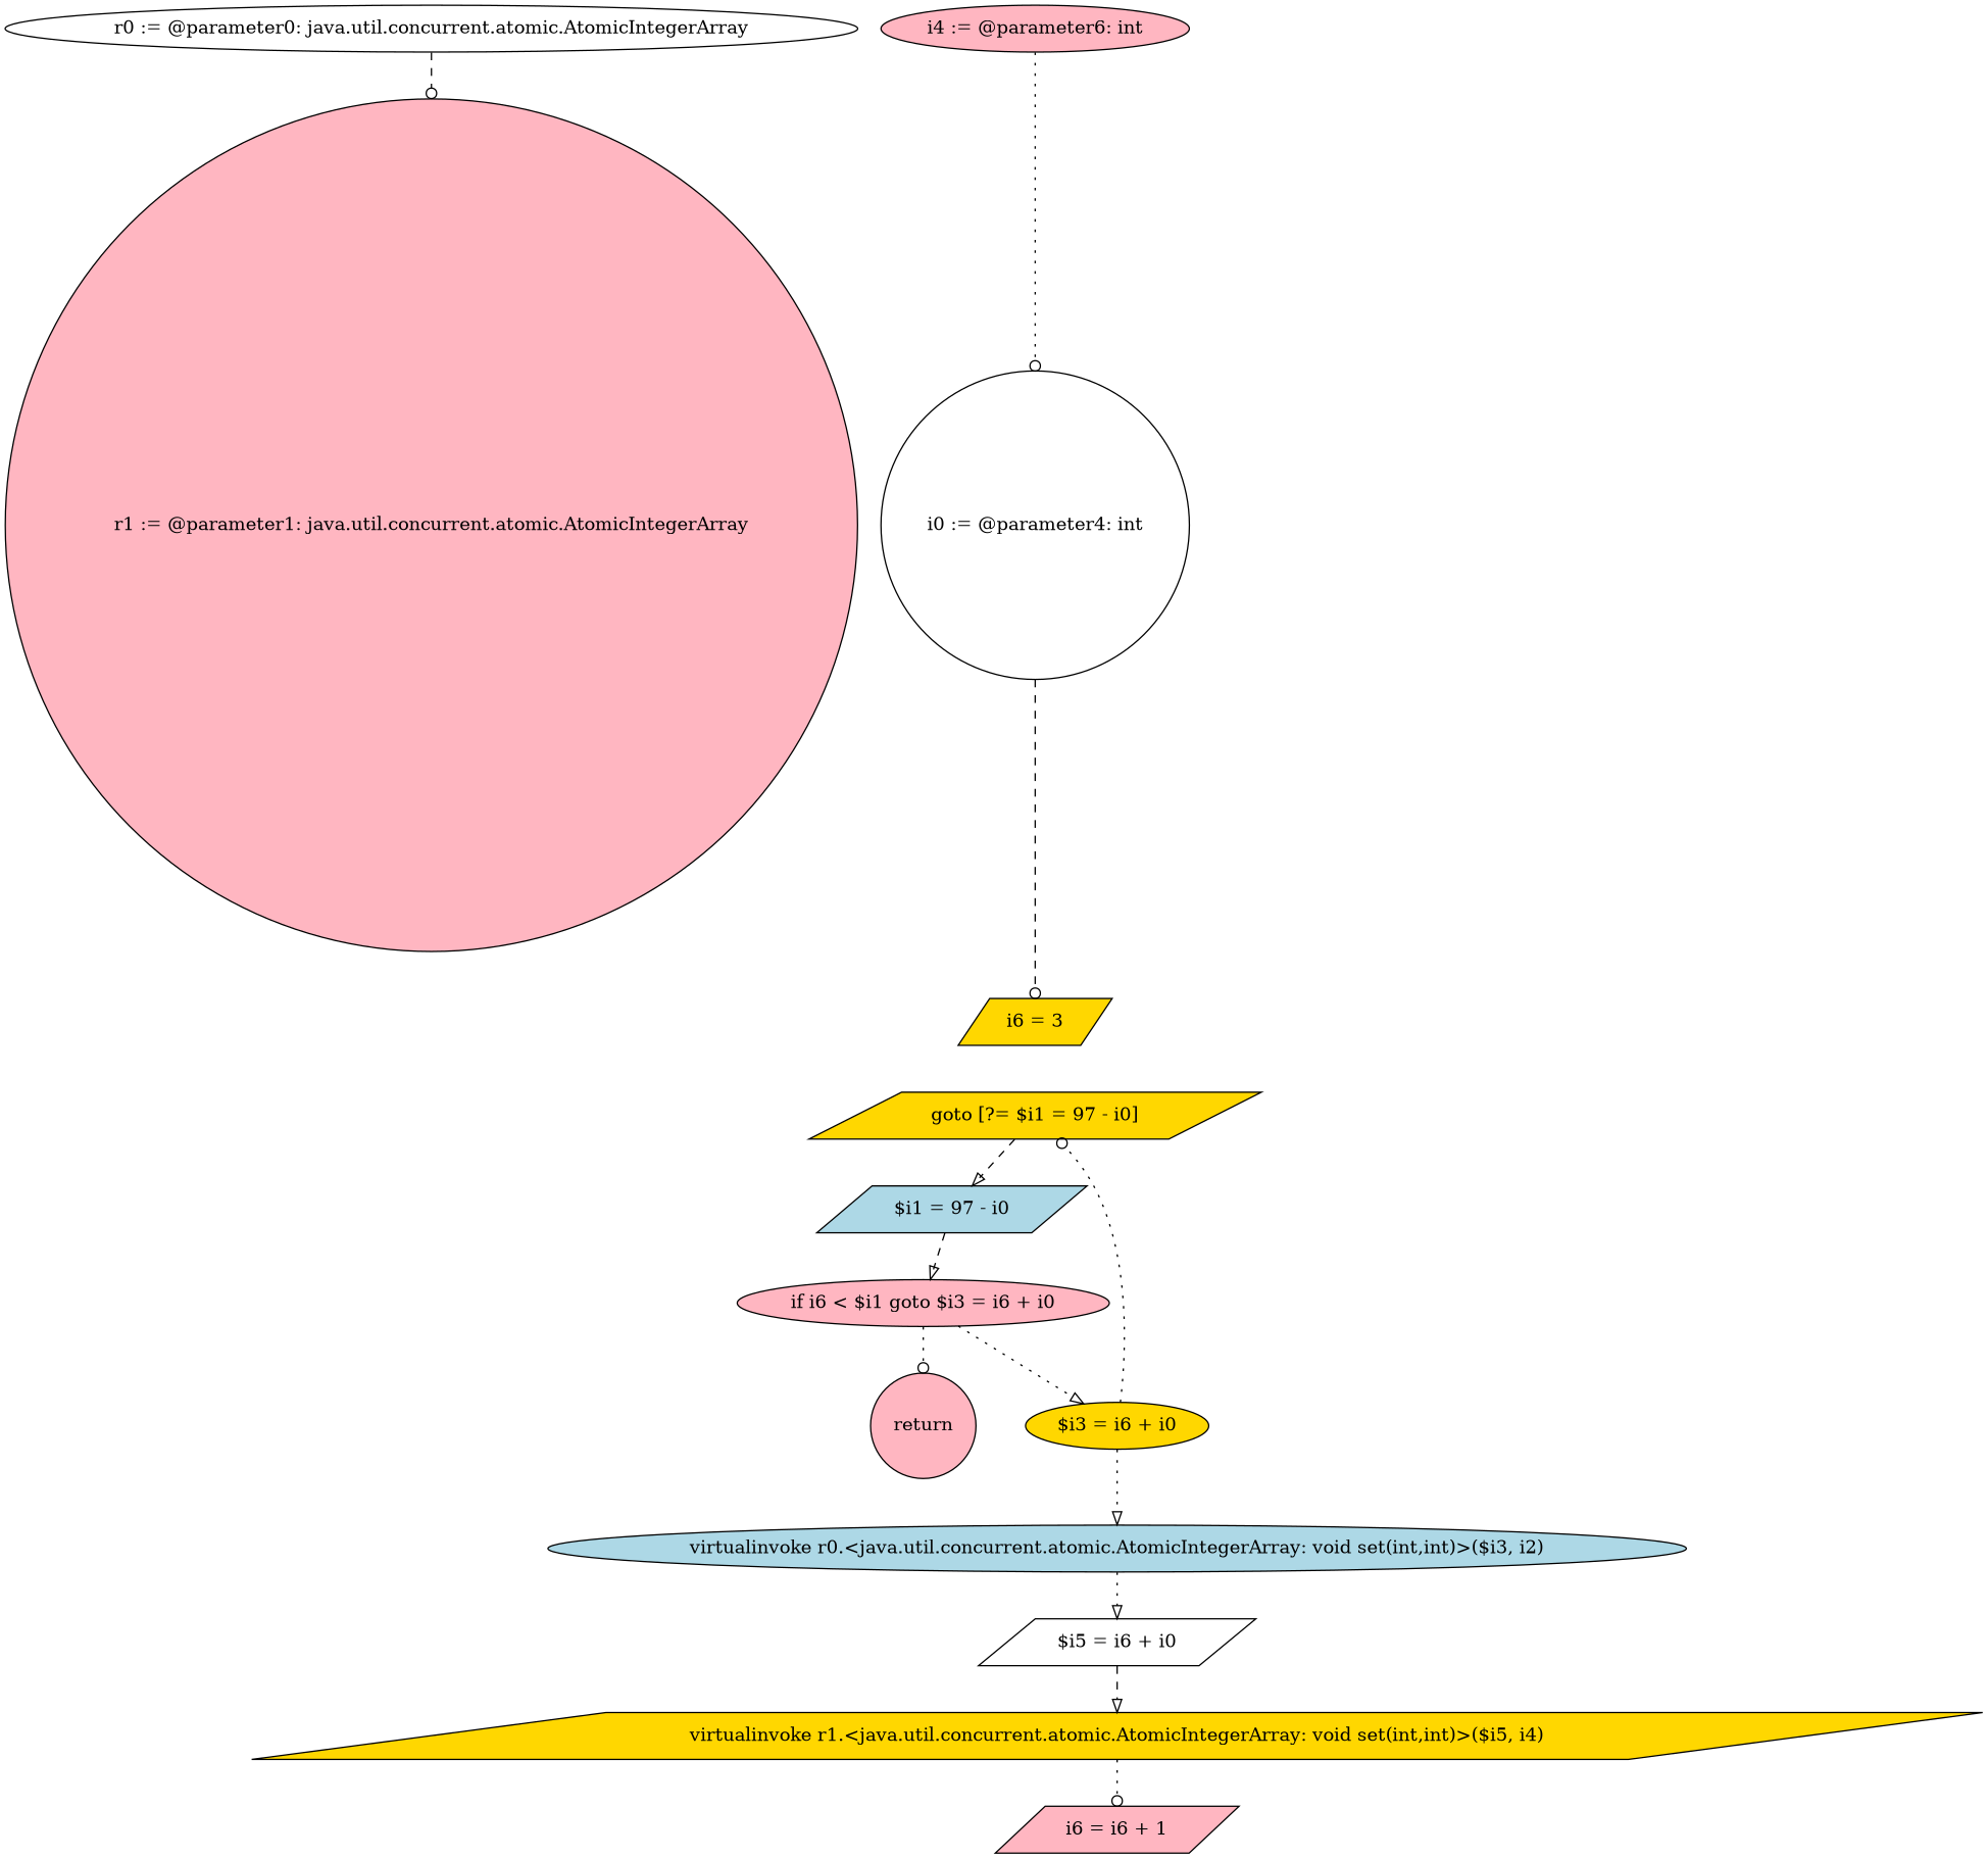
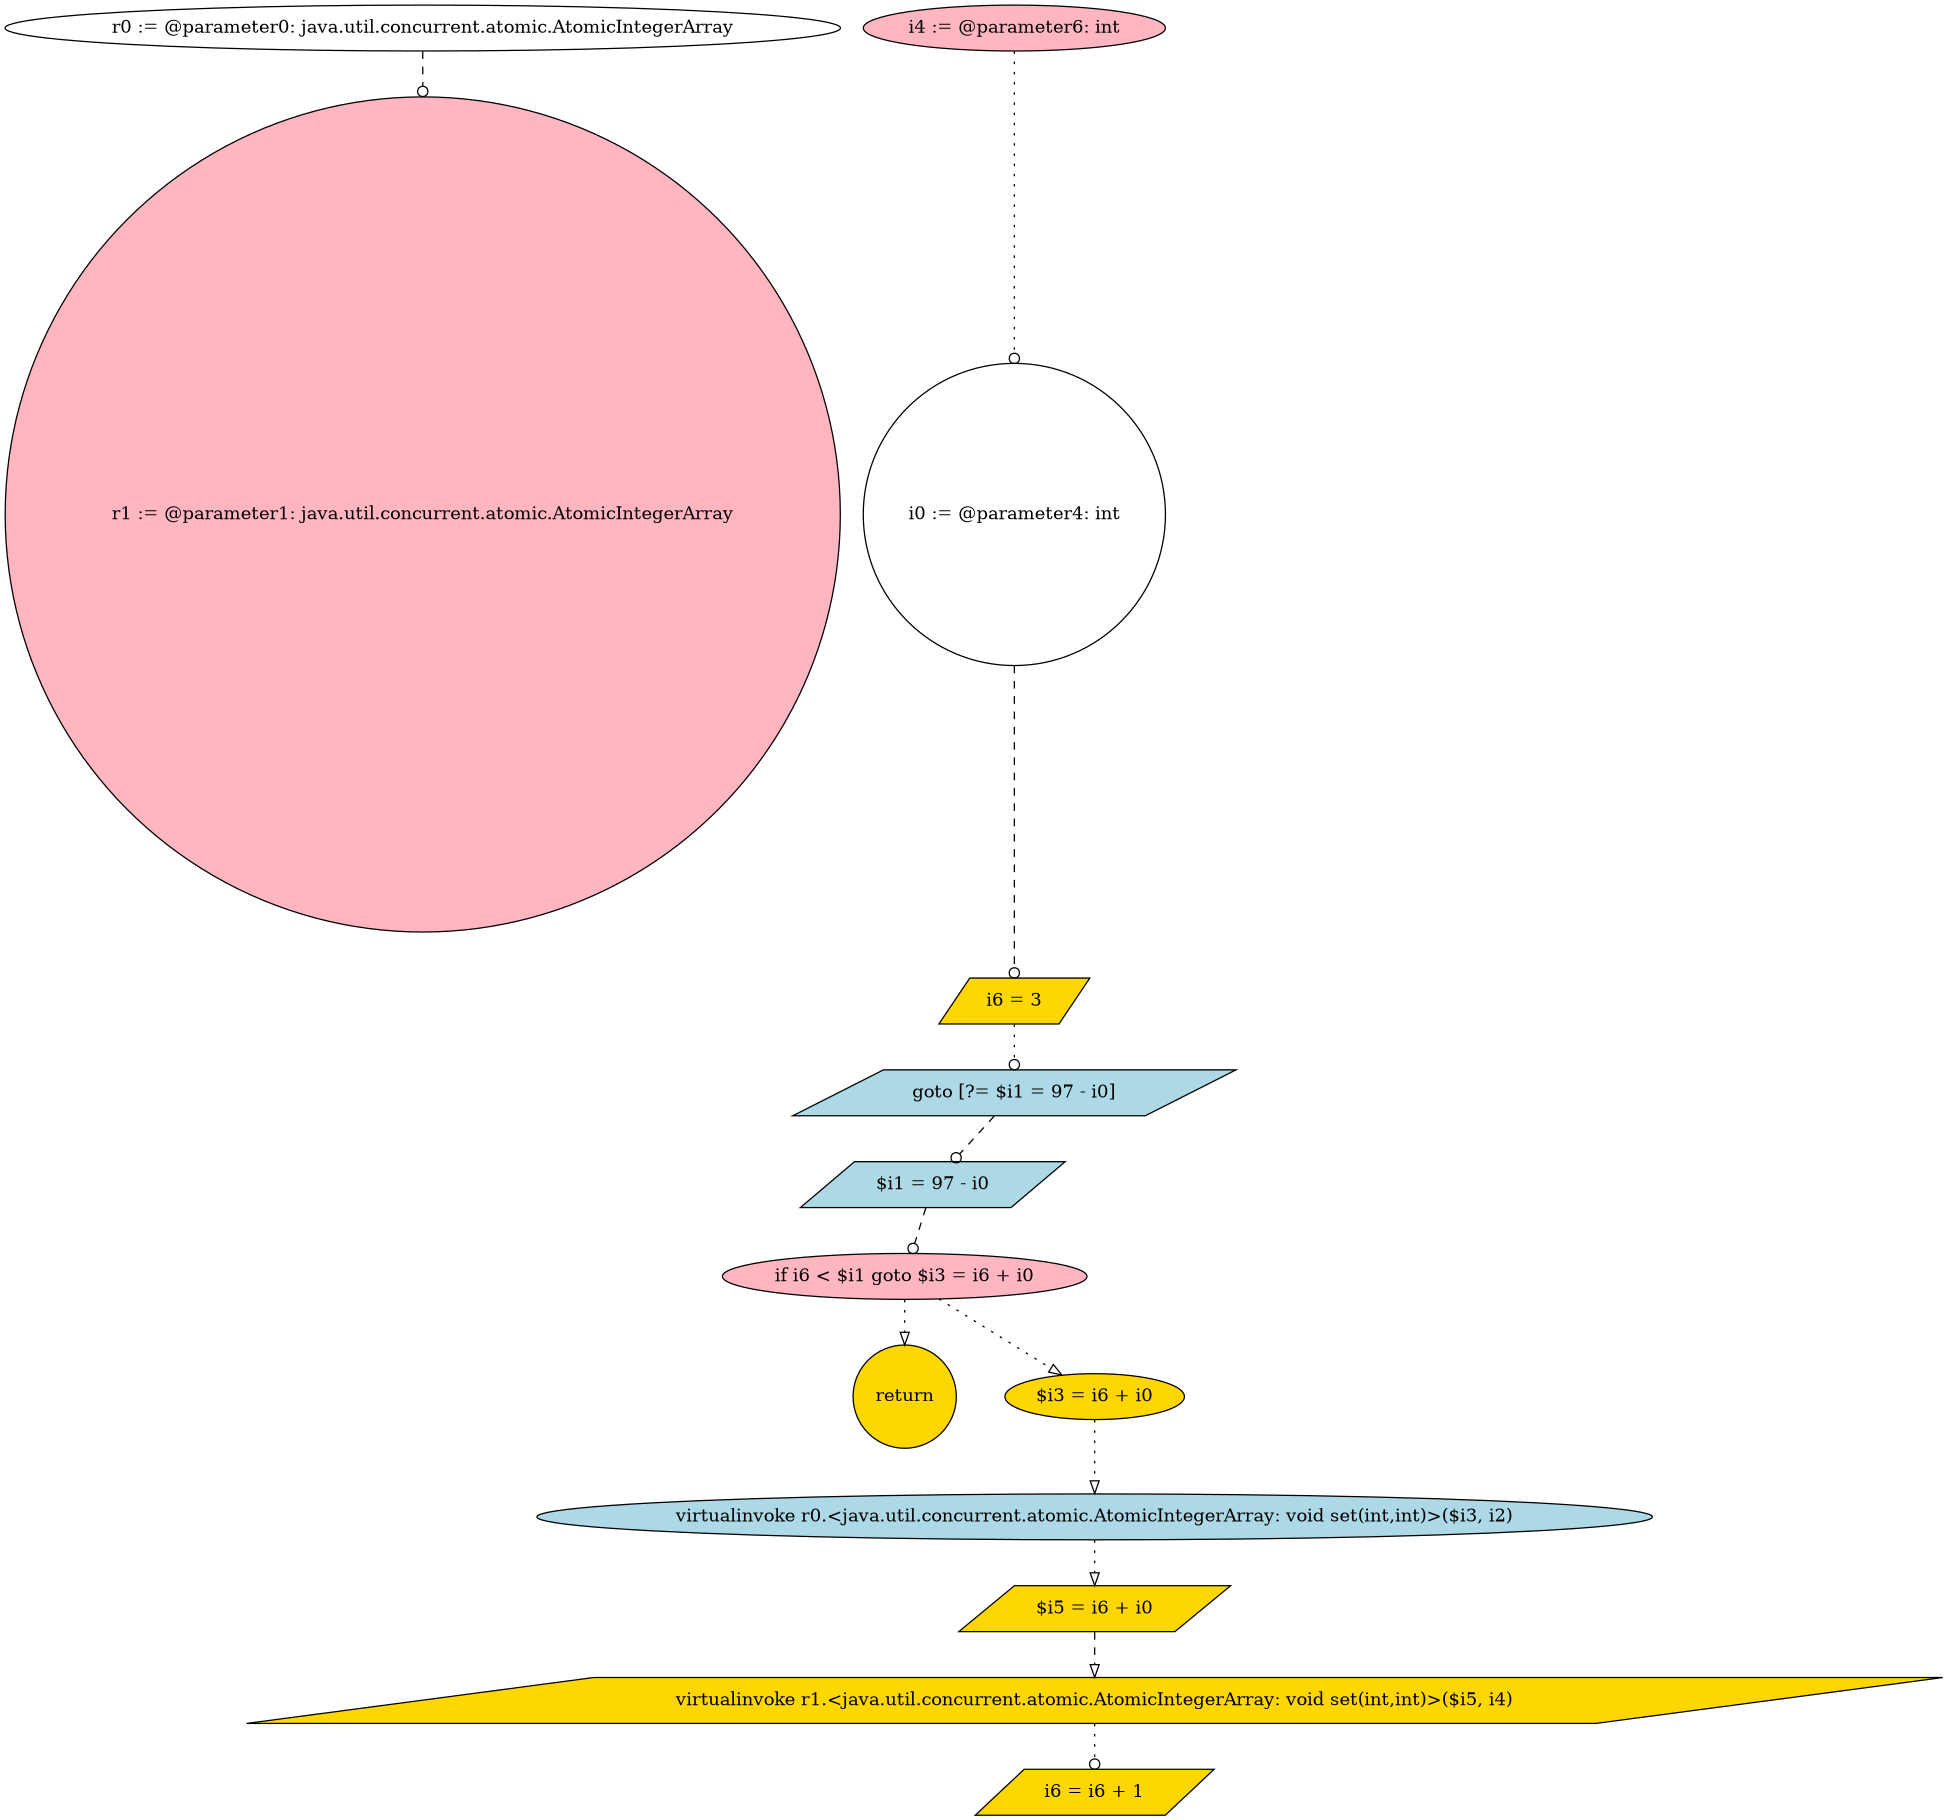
  digraph {
    node [fillcolor=lightpink shape=parallelogram style=filled]
    edge [arrowhead=odot style=dotted]
    "r0 := @parameter0: java.util.concurrent.atomic.AtomicIntegerArray" [fillcolor=white shape=ellipse]
    "r1 := @parameter1: java.util.concurrent.atomic.AtomicIntegerArray" [shape=circle]
    n3 [label="i4 := @parameter6: int" shape=ellipse]
    "i0 := @parameter4: int" [fillcolor=white shape=circle]
    n5 [fillcolor=gold label="i6 = 3"]
-   "goto [?= $i1 = 97 - i0]" [fillcolor=gold]
+   "goto [?= $i1 = 97 - i0]" [fillcolor=lightblue]
    "$i1 = 97 - i0" [fillcolor=lightblue]
    "if i6 < $i1 goto $i3 = i6 + i0" [shape=ellipse]
    "$i3 = i6 + i0" [fillcolor=gold shape=ellipse]
    "virtualinvoke r0.<java.util.concurrent.atomic.AtomicIntegerArray: void set(int,int)>($i3, i2)" [fillcolor=lightblue shape=ellipse]
-   "$i5 = i6 + i0" [fillcolor=white]
+   "$i5 = i6 + i0" [fillcolor=gold]
    "virtualinvoke r1.<java.util.concurrent.atomic.AtomicIntegerArray: void set(int,int)>($i5, i4)" [fillcolor=gold]
-   "i6 = i6 + 1"
-   return [shape=circle]
+   "i6 = i6 + 1" [fillcolor=gold]
+   return [fillcolor=gold shape=circle]
    "r0 := @parameter0: java.util.concurrent.atomic.AtomicIntegerArray" -> "r1 := @parameter1: java.util.concurrent.atomic.AtomicIntegerArray" [style=dashed]
    n3 -> "i0 := @parameter4: int"
    "i0 := @parameter4: int" -> n5 [style=dashed]
-   "$i3 = i6 + i0" -> "goto [?= $i1 = 97 - i0]"
-   "goto [?= $i1 = 97 - i0]" -> "$i1 = 97 - i0" [arrowhead=onormal style=dashed]
-   "$i1 = 97 - i0" -> "if i6 < $i1 goto $i3 = i6 + i0" [arrowhead=onormal style=dashed]
+   n5 -> "goto [?= $i1 = 97 - i0]"
+   "goto [?= $i1 = 97 - i0]" -> "$i1 = 97 - i0" [style=dashed]
+   "$i1 = 97 - i0" -> "if i6 < $i1 goto $i3 = i6 + i0" [style=dashed]
    "if i6 < $i1 goto $i3 = i6 + i0" -> "$i3 = i6 + i0" [arrowhead=onormal]
-   "if i6 < $i1 goto $i3 = i6 + i0" -> return
+   "if i6 < $i1 goto $i3 = i6 + i0" -> return [arrowhead=onormal]
    "$i3 = i6 + i0" -> "virtualinvoke r0.<java.util.concurrent.atomic.AtomicIntegerArray: void set(int,int)>($i3, i2)" [arrowhead=onormal]
    "virtualinvoke r0.<java.util.concurrent.atomic.AtomicIntegerArray: void set(int,int)>($i3, i2)" -> "$i5 = i6 + i0" [arrowhead=onormal]
    "$i5 = i6 + i0" -> "virtualinvoke r1.<java.util.concurrent.atomic.AtomicIntegerArray: void set(int,int)>($i5, i4)" [arrowhead=onormal style=dashed]
    "virtualinvoke r1.<java.util.concurrent.atomic.AtomicIntegerArray: void set(int,int)>($i5, i4)" -> "i6 = i6 + 1"
  }
